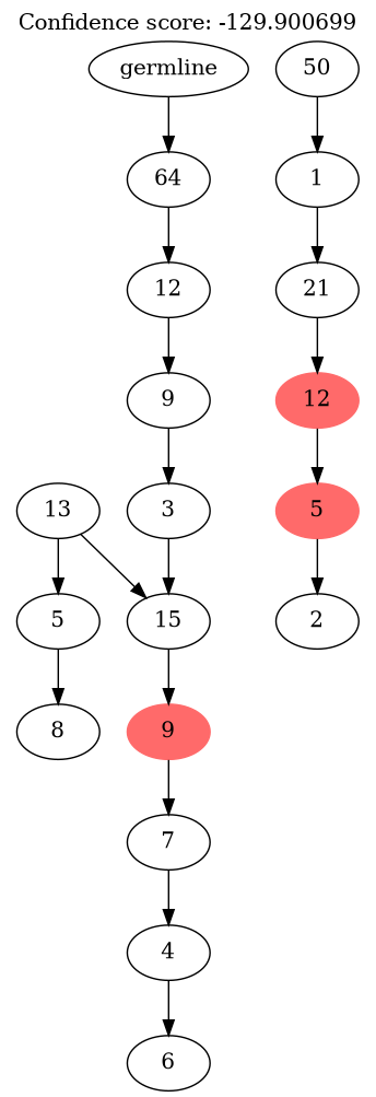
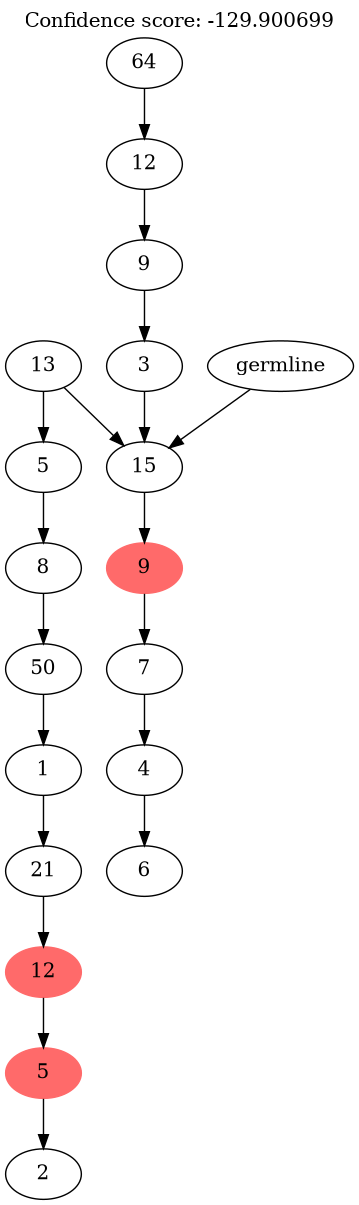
  digraph {
    label="Confidence score: -129.900699"
    labelloc=t
    n1 [label=4]
    n2 [label=6]
    n3 [label=7]
    n4 [color=indianred1 label=9 style=filled]
    n5 [color=indianred1 label=5 style=filled]
    n6 [label=2]
    n7 [color=indianred1 label=12 style=filled]
    n8 [label=21]
    n9 [label=1]
    n10 [label=50]
    n11 [label=8]
    n12 [label=5]
    n13 [label=13]
    n14 [label=15]
    n15 [label=3]
    n16 [label=9]
    n17 [label=12]
    n18 [label=64]
    n19 [label=germline]
    n1 -> n2
    n3 -> n1
    n4 -> n3
    n5 -> n6
    n7 -> n5
    n8 -> n7
    n9 -> n8
    n10 -> n9
+   n11 -> n10
    n12 -> n11
    n13 -> n12
    n13 -> n14
    n14 -> n4
    n15 -> n14
    n16 -> n15
    n17 -> n16
    n18 -> n17
-   n19 -> n18
+   n19 -> n14
  }
